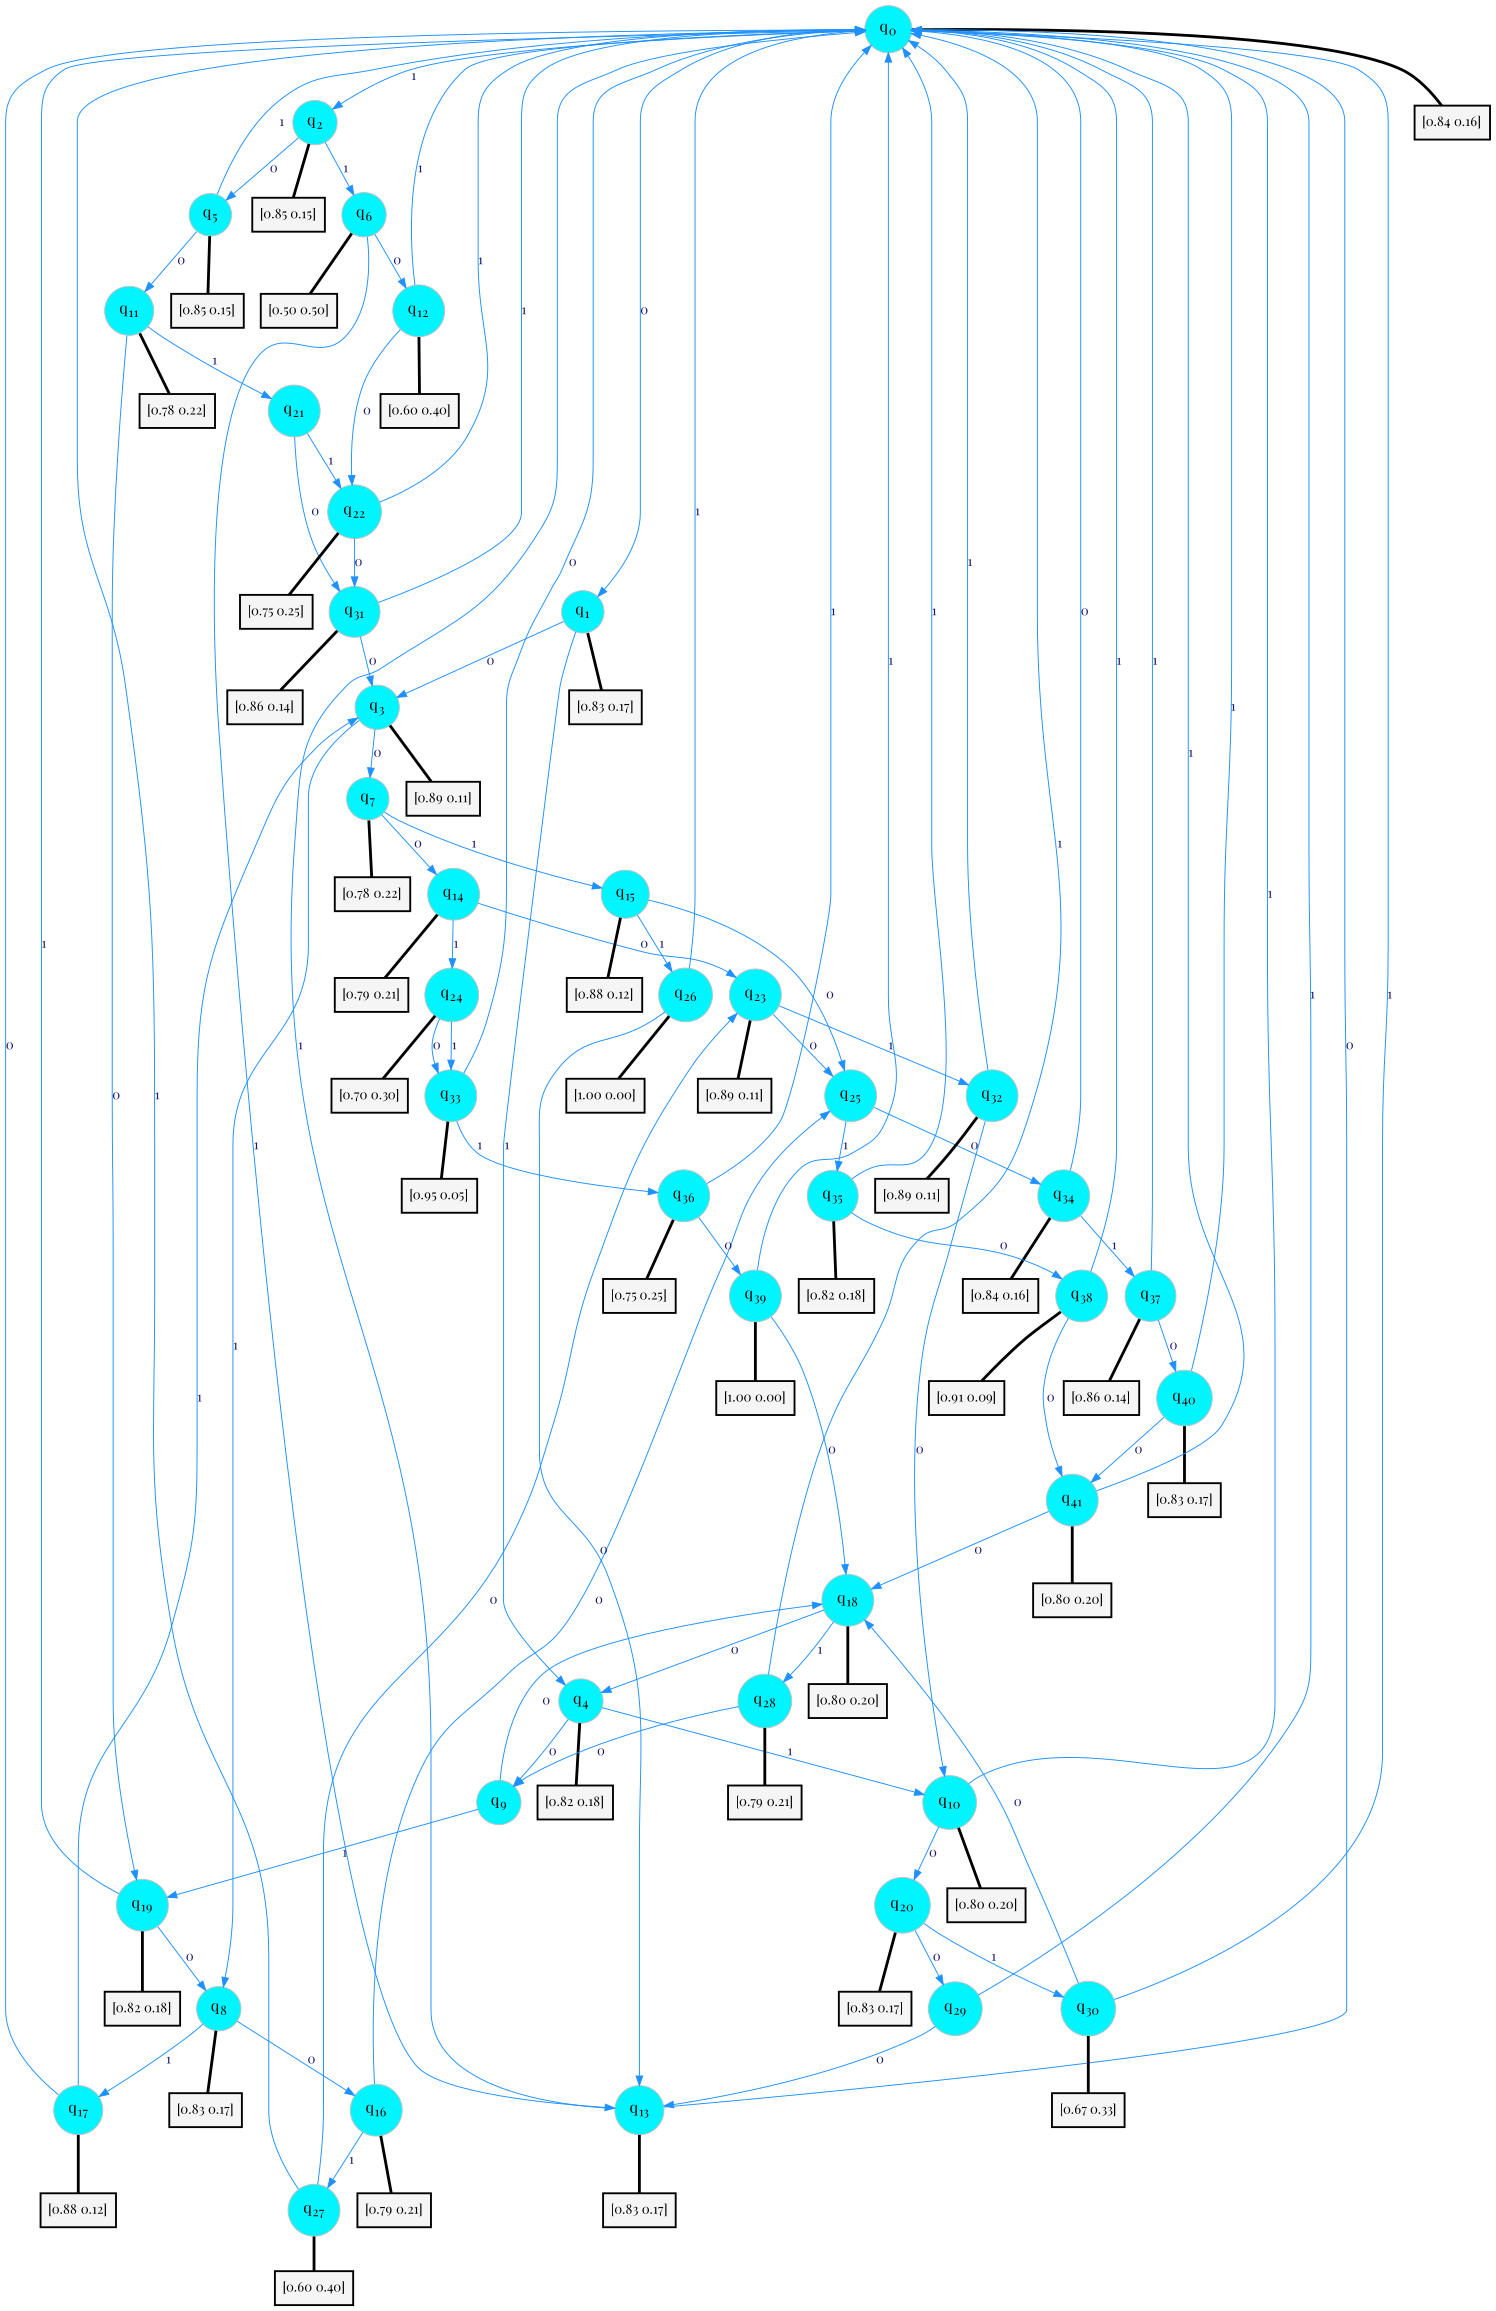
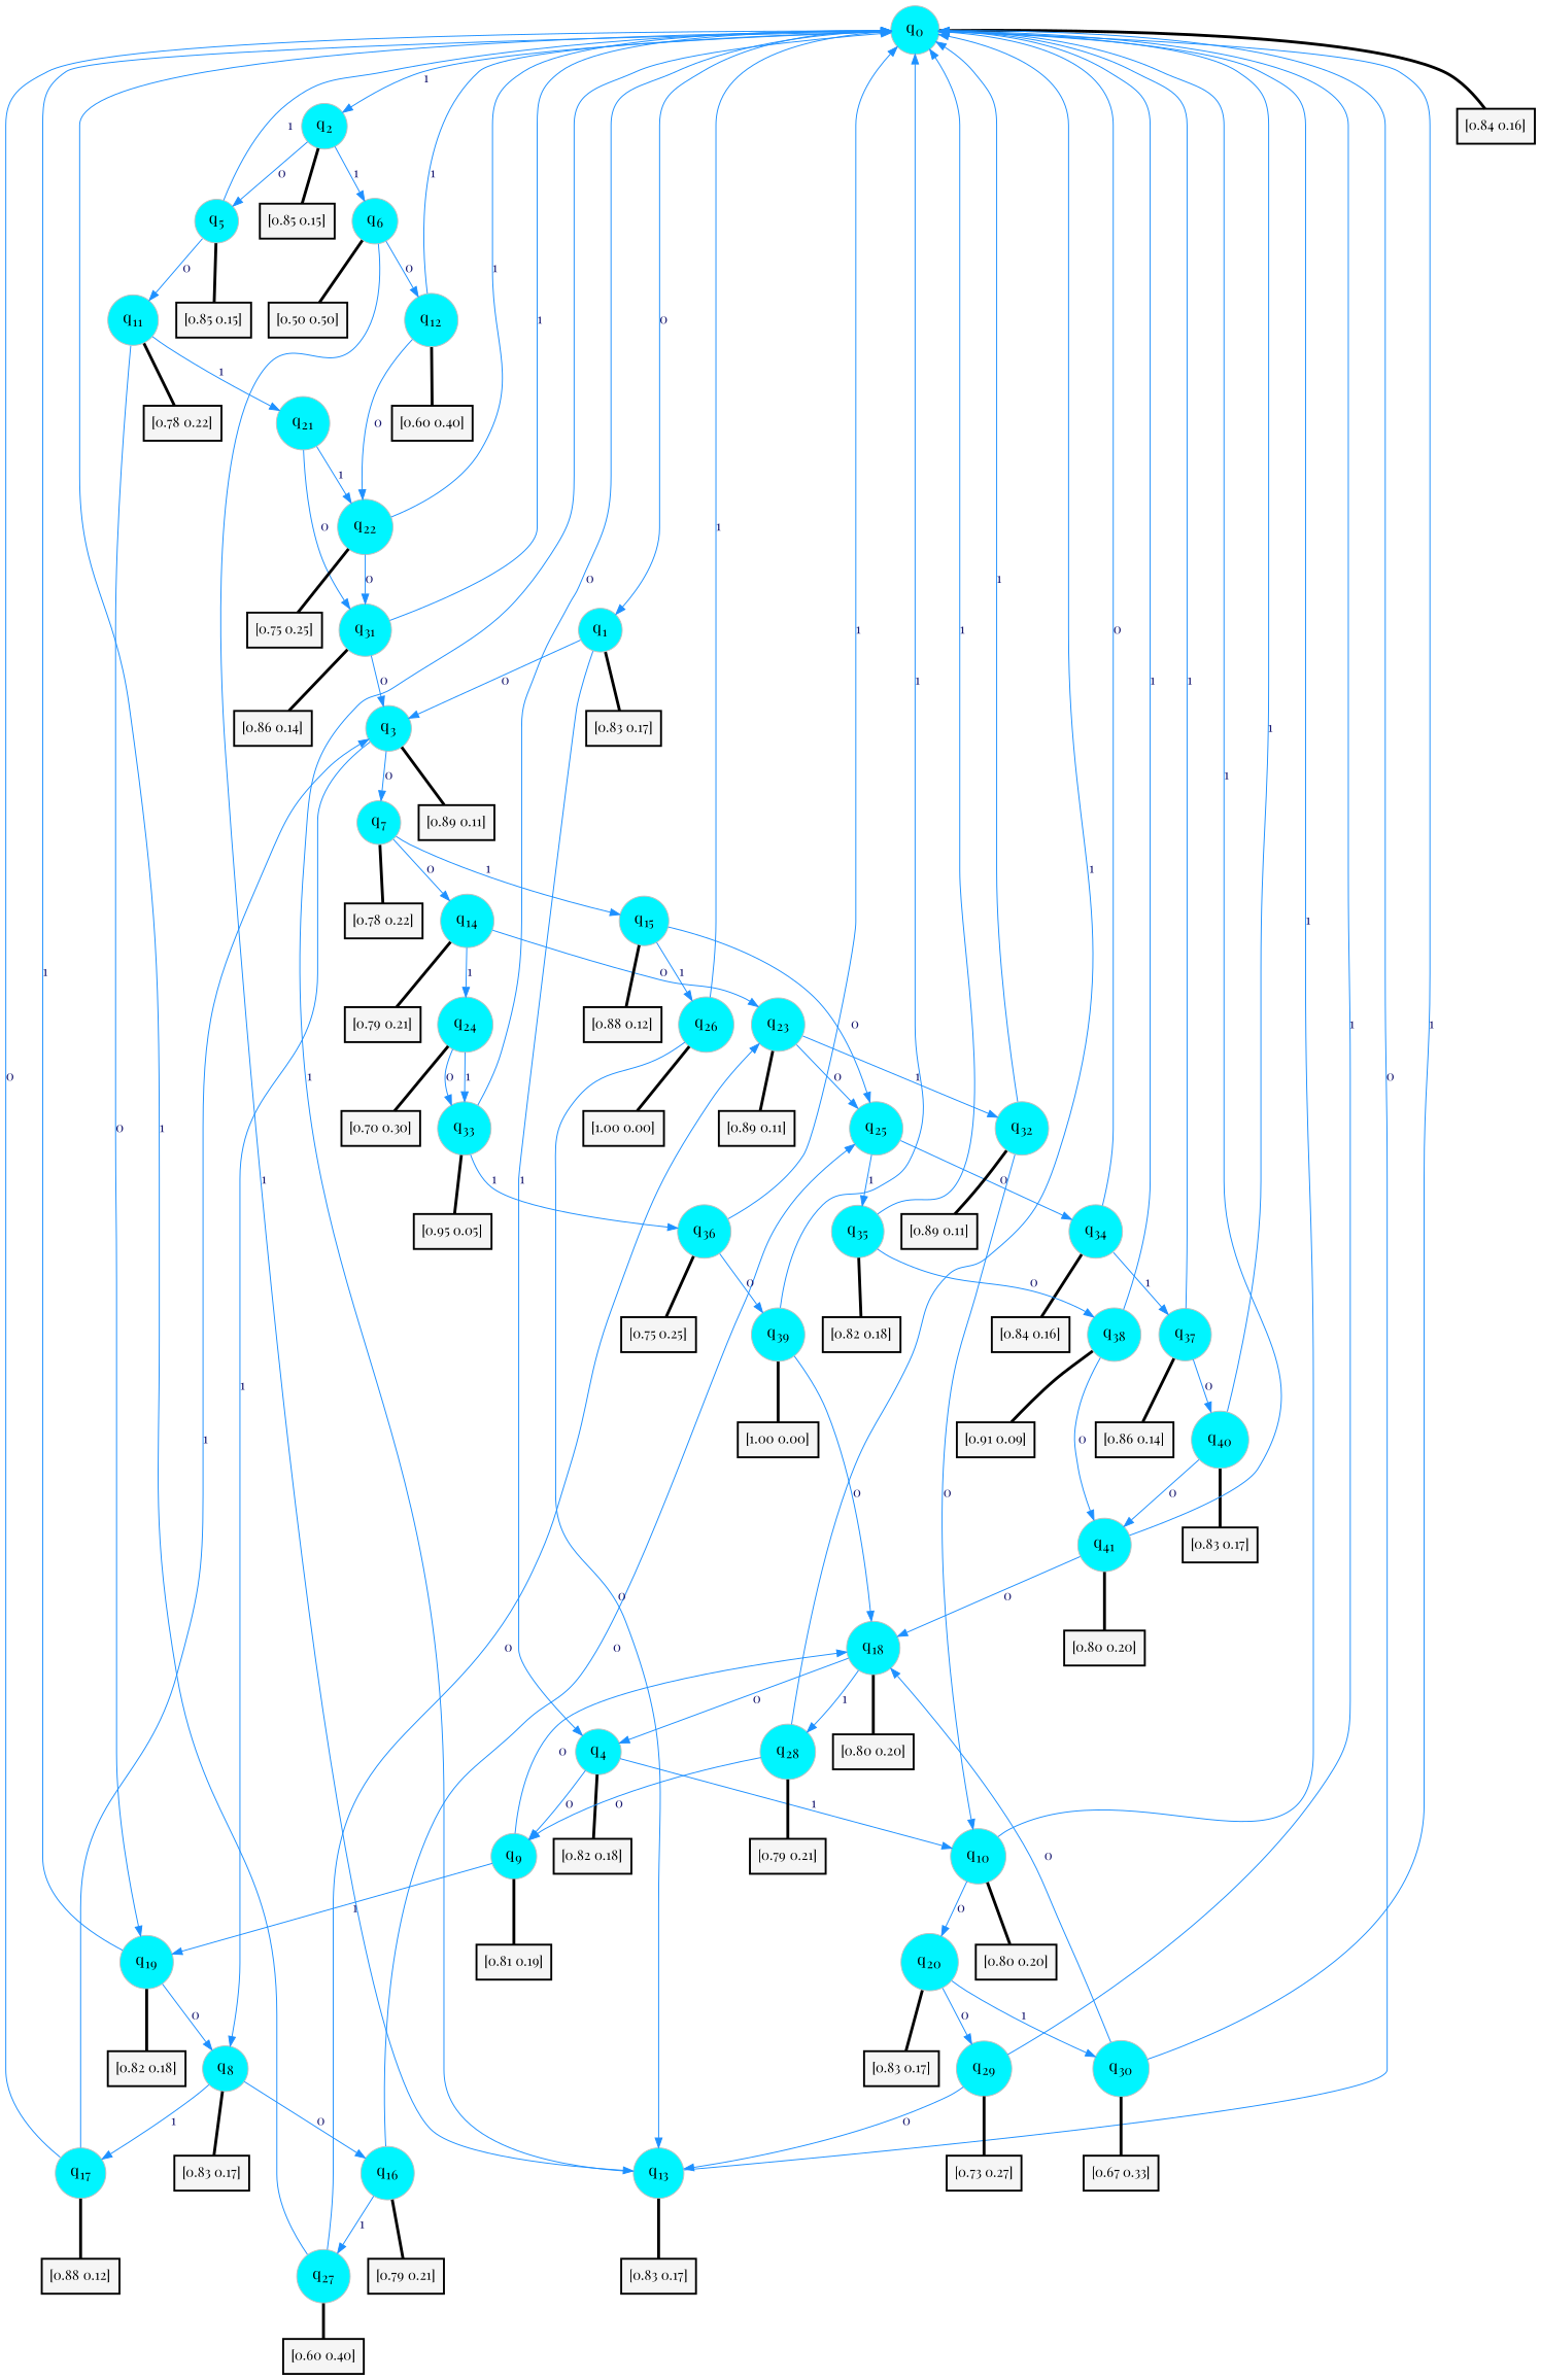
  digraph {
    fontname="Playfair Display"
    rankdir=TD
    node [color=gray fillcolor=turquoise1 fontcolor=black fontname="Playfair Display" fontsize=16 fontweight=bold shape=circle style=filled]
    edge [arrowsize=1 color=dodgerblue1 fontcolor=midnightblue fontname="Playfair Display" fontweight=bold penwidth=1 style=solid weight=20]
    n1 [label=<q<SUB>0</SUB>>]
    n2 [label=<q<SUB>1</SUB>>]
    n3 [label=<q<SUB>2</SUB>>]
    n4 [color=black fillcolor=whitesmoke fontsize=14 label="[0.84 0.16]" penwidth=2 shape=box]
    n5 [label=<q<SUB>3</SUB>>]
    n6 [label=<q<SUB>4</SUB>>]
    n7 [color=black fillcolor=whitesmoke fontsize=14 label="[0.83 0.17]" penwidth=2 shape=box]
    n8 [label=<q<SUB>5</SUB>>]
    n9 [label=<q<SUB>6</SUB>>]
    n10 [color=black fillcolor=whitesmoke fontsize=14 label="[0.85 0.15]" penwidth=2 shape=box]
    n11 [label=<q<SUB>7</SUB>>]
    n12 [label=<q<SUB>8</SUB>>]
    n13 [color=black fillcolor=whitesmoke fontsize=14 label="[0.89 0.11]" penwidth=2 shape=box]
    n14 [label=<q<SUB>9</SUB>>]
    n15 [label=<q<SUB>10</SUB>>]
    n16 [color=black fillcolor=whitesmoke fontsize=14 label="[0.82 0.18]" penwidth=2 shape=box]
    n17 [label=<q<SUB>11</SUB>>]
    n18 [color=black fillcolor=whitesmoke fontsize=14 label="[0.85 0.15]" penwidth=2 shape=box]
    n19 [label=<q<SUB>12</SUB>>]
    n20 [label=<q<SUB>13</SUB>>]
    n21 [color=black fillcolor=whitesmoke fontsize=14 label="[0.50 0.50]" penwidth=2 shape=box]
    n22 [label=<q<SUB>14</SUB>>]
    n23 [label=<q<SUB>15</SUB>>]
    n24 [color=black fillcolor=whitesmoke fontsize=14 label="[0.78 0.22]" penwidth=2 shape=box]
    n25 [label=<q<SUB>16</SUB>>]
    n26 [label=<q<SUB>17</SUB>>]
    n27 [color=black fillcolor=whitesmoke fontsize=14 label="[0.83 0.17]" penwidth=2 shape=box]
    n28 [label=<q<SUB>18</SUB>>]
    n29 [label=<q<SUB>19</SUB>>]
+   n30 [color=black fillcolor=whitesmoke fontsize=14 label="[0.81 0.19]" penwidth=2 shape=box]
    n31 [label=<q<SUB>20</SUB>>]
    n32 [color=black fillcolor=whitesmoke fontsize=14 label="[0.80 0.20]" penwidth=2 shape=box]
    n33 [label=<q<SUB>21</SUB>>]
    n34 [color=black fillcolor=whitesmoke fontsize=14 label="[0.78 0.22]" penwidth=2 shape=box]
    n35 [label=<q<SUB>22</SUB>>]
    n36 [color=black fillcolor=whitesmoke fontsize=14 label="[0.60 0.40]" penwidth=2 shape=box]
    n37 [color=black fillcolor=whitesmoke fontsize=14 label="[0.83 0.17]" penwidth=2 shape=box]
    n38 [label=<q<SUB>23</SUB>>]
    n39 [label=<q<SUB>24</SUB>>]
    n40 [color=black fillcolor=whitesmoke fontsize=14 label="[0.79 0.21]" penwidth=2 shape=box]
    n41 [label=<q<SUB>25</SUB>>]
    n42 [label=<q<SUB>26</SUB>>]
    n43 [color=black fillcolor=whitesmoke fontsize=14 label="[0.88 0.12]" penwidth=2 shape=box]
    n44 [label=<q<SUB>27</SUB>>]
    n45 [color=black fillcolor=whitesmoke fontsize=14 label="[0.79 0.21]" penwidth=2 shape=box]
    n46 [color=black fillcolor=whitesmoke fontsize=14 label="[0.88 0.12]" penwidth=2 shape=box]
    n47 [label=<q<SUB>28</SUB>>]
    n48 [color=black fillcolor=whitesmoke fontsize=14 label="[0.80 0.20]" penwidth=2 shape=box]
    n49 [color=black fillcolor=whitesmoke fontsize=14 label="[0.82 0.18]" penwidth=2 shape=box]
    n50 [label=<q<SUB>29</SUB>>]
    n51 [label=<q<SUB>30</SUB>>]
    n52 [color=black fillcolor=whitesmoke fontsize=14 label="[0.83 0.17]" penwidth=2 shape=box]
    n53 [label=<q<SUB>31</SUB>>]
    n54 [color=black fillcolor=whitesmoke fontsize=14 label="[0.75 0.25]" penwidth=2 shape=box]
    n55 [label=<q<SUB>32</SUB>>]
    n56 [color=black fillcolor=whitesmoke fontsize=14 label="[0.89 0.11]" penwidth=2 shape=box]
    n57 [label=<q<SUB>33</SUB>>]
    n58 [color=black fillcolor=whitesmoke fontsize=14 label="[0.70 0.30]" penwidth=2 shape=box]
    n59 [label=<q<SUB>34</SUB>>]
    n60 [label=<q<SUB>35</SUB>>]
    n61 [color=black fillcolor=whitesmoke fontsize=14 label="[1.00 0.00]" penwidth=2 shape=box]
    n62 [color=black fillcolor=whitesmoke fontsize=14 label="[0.60 0.40]" penwidth=2 shape=box]
    n63 [color=black fillcolor=whitesmoke fontsize=14 label="[0.79 0.21]" penwidth=2 shape=box]
+   n64 [color=black fillcolor=whitesmoke fontsize=14 label="[0.73 0.27]" penwidth=2 shape=box]
    n65 [color=black fillcolor=whitesmoke fontsize=14 label="[0.67 0.33]" penwidth=2 shape=box]
    n66 [color=black fillcolor=whitesmoke fontsize=14 label="[0.86 0.14]" penwidth=2 shape=box]
    n67 [color=black fillcolor=whitesmoke fontsize=14 label="[0.89 0.11]" penwidth=2 shape=box]
    n68 [label=<q<SUB>36</SUB>>]
    n69 [color=black fillcolor=whitesmoke fontsize=14 label="[0.95 0.05]" penwidth=2 shape=box]
    n70 [label=<q<SUB>37</SUB>>]
    n71 [color=black fillcolor=whitesmoke fontsize=14 label="[0.84 0.16]" penwidth=2 shape=box]
    n72 [label=<q<SUB>38</SUB>>]
    n73 [color=black fillcolor=whitesmoke fontsize=14 label="[0.82 0.18]" penwidth=2 shape=box]
    n74 [label=<q<SUB>39</SUB>>]
    n75 [color=black fillcolor=whitesmoke fontsize=14 label="[0.75 0.25]" penwidth=2 shape=box]
    n76 [label=<q<SUB>40</SUB>>]
    n77 [color=black fillcolor=whitesmoke fontsize=14 label="[0.86 0.14]" penwidth=2 shape=box]
    n78 [label=<q<SUB>41</SUB>>]
    n79 [color=black fillcolor=whitesmoke fontsize=14 label="[0.91 0.09]" penwidth=2 shape=box]
    n80 [color=black fillcolor=whitesmoke fontsize=14 label="[1.00 0.00]" penwidth=2 shape=box]
    n81 [color=black fillcolor=whitesmoke fontsize=14 label="[0.83 0.17]" penwidth=2 shape=box]
    n82 [color=black fillcolor=whitesmoke fontsize=14 label="[0.80 0.20]" penwidth=2 shape=box]
    n1 -> n2 [label=0]
    n1 -> n3 [label=1]
    n1 -> n4 [arrowhead=none color=black penwidth=3]
    n2 -> n5 [label=0]
    n2 -> n6 [label=1]
    n2 -> n7 [arrowhead=none color=black penwidth=3]
    n3 -> n8 [label=0]
    n3 -> n9 [label=1]
    n3 -> n10 [arrowhead=none color=black penwidth=3]
    n5 -> n11 [label=0]
    n5 -> n12 [label=1]
    n5 -> n13 [arrowhead=none color=black penwidth=3]
    n6 -> n14 [label=0]
    n6 -> n15 [label=1]
    n6 -> n16 [arrowhead=none color=black penwidth=3]
    n8 -> n1 [label=1]
    n8 -> n17 [label=0]
    n8 -> n18 [arrowhead=none color=black penwidth=3]
    n9 -> n19 [label=0]
    n9 -> n20 [label=1]
    n9 -> n21 [arrowhead=none color=black penwidth=3]
    n11 -> n22 [label=0]
    n11 -> n23 [label=1]
    n11 -> n24 [arrowhead=none color=black penwidth=3]
    n12 -> n25 [label=0]
    n12 -> n26 [label=1]
    n12 -> n27 [arrowhead=none color=black penwidth=3]
    n14 -> n28 [label=0]
    n14 -> n29 [label=1]
+   n14 -> n30 [arrowhead=none color=black penwidth=3]
    n15 -> n1 [label=1]
    n15 -> n31 [label=0]
    n15 -> n32 [arrowhead=none color=black penwidth=3]
    n17 -> n29 [label=0]
    n17 -> n33 [label=1]
    n17 -> n34 [arrowhead=none color=black penwidth=3]
    n19 -> n1 [label=1]
    n19 -> n35 [label=0]
    n19 -> n36 [arrowhead=none color=black penwidth=3]
    n20 -> n1 [label=0]
    n20 -> n1 [label=1]
    n20 -> n37 [arrowhead=none color=black penwidth=3]
    n22 -> n38 [label=0]
    n22 -> n39 [label=1]
    n22 -> n40 [arrowhead=none color=black penwidth=3]
    n23 -> n41 [label=0]
    n23 -> n42 [label=1]
    n23 -> n43 [arrowhead=none color=black penwidth=3]
    n25 -> n41 [label=0]
    n25 -> n44 [label=1]
    n25 -> n45 [arrowhead=none color=black penwidth=3]
    n26 -> n1 [label=0]
    n26 -> n5 [label=1]
    n26 -> n46 [arrowhead=none color=black penwidth=3]
    n28 -> n6 [label=0]
    n28 -> n47 [label=1]
    n28 -> n48 [arrowhead=none color=black penwidth=3]
    n29 -> n1 [label=1]
    n29 -> n12 [label=0]
    n29 -> n49 [arrowhead=none color=black penwidth=3]
    n31 -> n50 [label=0]
    n31 -> n51 [label=1]
    n31 -> n52 [arrowhead=none color=black penwidth=3]
    n33 -> n35 [label=1]
    n33 -> n53 [label=0]
    n35 -> n1 [label=1]
    n35 -> n53 [label=0]
    n35 -> n54 [arrowhead=none color=black penwidth=3]
    n38 -> n41 [label=0]
    n38 -> n55 [label=1]
    n38 -> n56 [arrowhead=none color=black penwidth=3]
    n39 -> n57 [label=0]
    n39 -> n57 [label=1]
    n39 -> n58 [arrowhead=none color=black penwidth=3]
    n41 -> n59 [label=0]
    n41 -> n60 [label=1]
    n42 -> n1 [label=1]
    n42 -> n20 [label=0]
    n42 -> n61 [arrowhead=none color=black penwidth=3]
    n44 -> n1 [label=1]
    n44 -> n38 [label=0]
    n44 -> n62 [arrowhead=none color=black penwidth=3]
    n47 -> n1 [label=1]
    n47 -> n14 [label=0]
    n47 -> n63 [arrowhead=none color=black penwidth=3]
    n50 -> n1 [label=1]
    n50 -> n20 [label=0]
+   n50 -> n64 [arrowhead=none color=black penwidth=3]
    n51 -> n1 [label=1]
    n51 -> n28 [label=0]
    n51 -> n65 [arrowhead=none color=black penwidth=3]
    n53 -> n1 [label=1]
    n53 -> n5 [label=0]
    n53 -> n66 [arrowhead=none color=black penwidth=3]
    n55 -> n1 [label=1]
    n55 -> n15 [label=0]
    n55 -> n67 [arrowhead=none color=black penwidth=3]
    n57 -> n1 [label=0]
    n57 -> n68 [label=1]
    n57 -> n69 [arrowhead=none color=black penwidth=3]
    n59 -> n1 [label=0]
    n59 -> n70 [label=1]
    n59 -> n71 [arrowhead=none color=black penwidth=3]
    n60 -> n1 [label=1]
    n60 -> n72 [label=0]
    n60 -> n73 [arrowhead=none color=black penwidth=3]
    n68 -> n1 [label=1]
    n68 -> n74 [label=0]
    n68 -> n75 [arrowhead=none color=black penwidth=3]
    n70 -> n1 [label=1]
    n70 -> n76 [label=0]
    n70 -> n77 [arrowhead=none color=black penwidth=3]
    n72 -> n1 [label=1]
    n72 -> n78 [label=0]
    n72 -> n79 [arrowhead=none color=black penwidth=3]
    n74 -> n1 [label=1]
    n74 -> n28 [label=0]
    n74 -> n80 [arrowhead=none color=black penwidth=3]
    n76 -> n1 [label=1]
    n76 -> n78 [label=0]
    n76 -> n81 [arrowhead=none color=black penwidth=3]
    n78 -> n1 [label=1]
    n78 -> n28 [label=0]
    n78 -> n82 [arrowhead=none color=black penwidth=3]
  }
